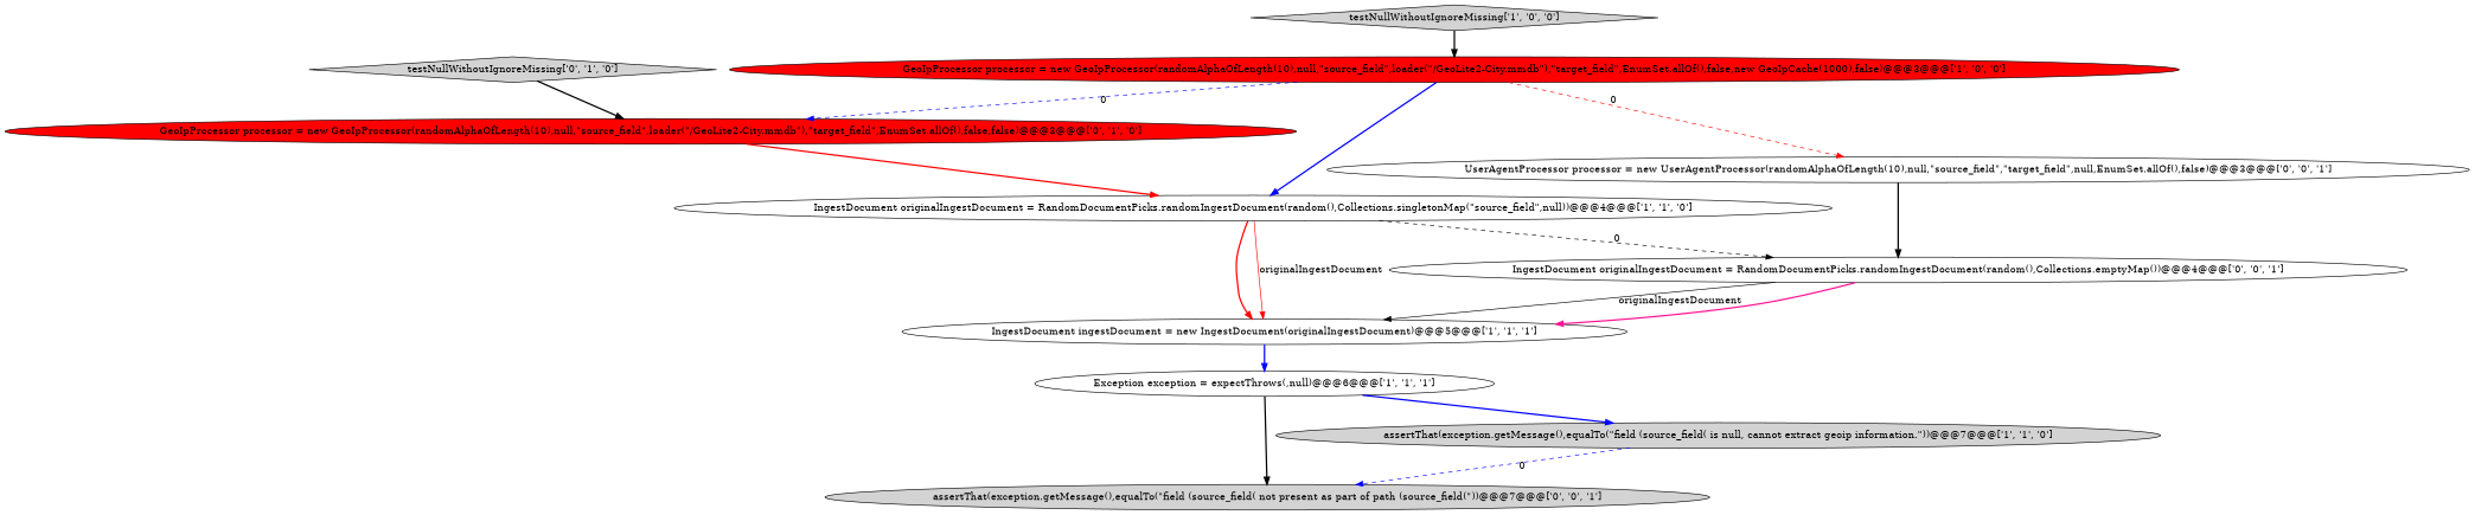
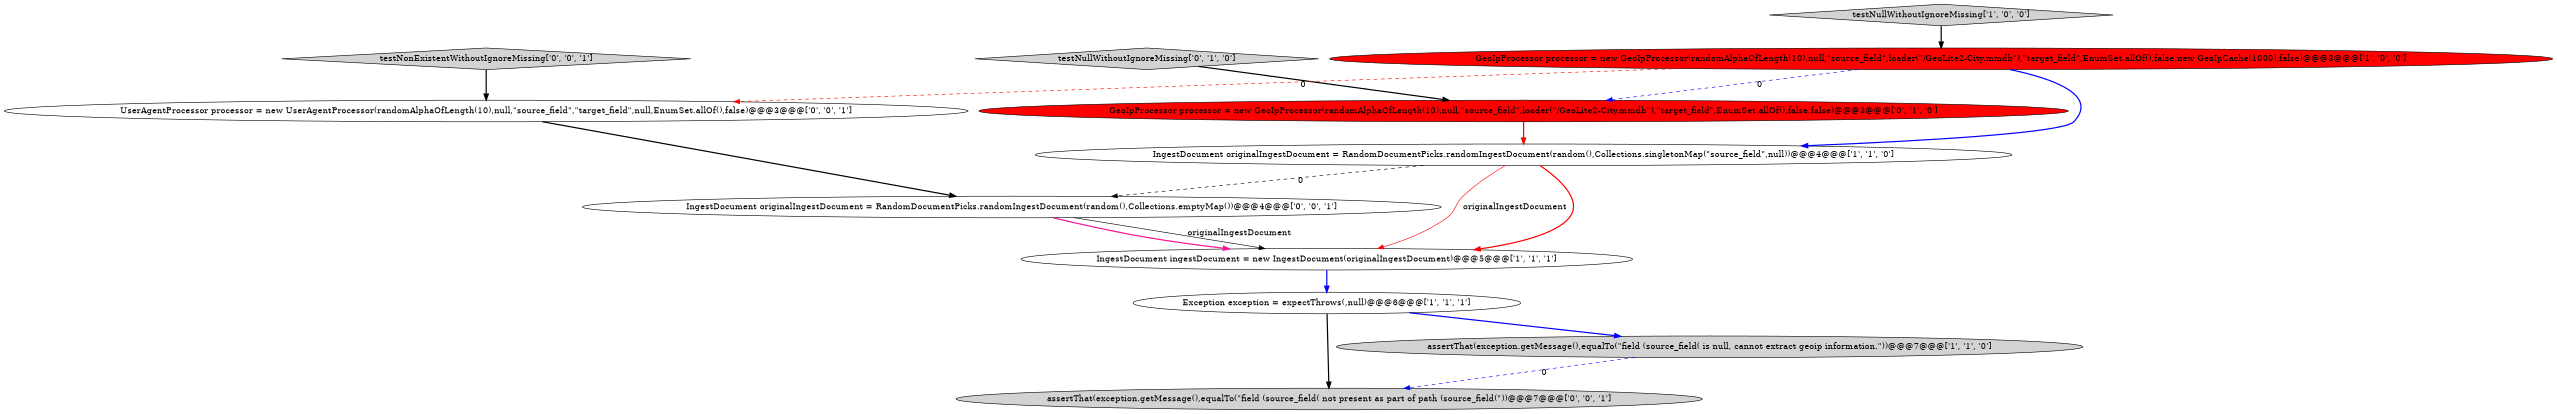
  digraph {
    fontname="DejaVu Serif"
    node [fillcolor=white shape=ellipse style=filled fontname="DejaVu Serif"]
    edge [style=bold color=black fontname="DejaVu Serif"]
    n1 [label="IngestDocument originalIngestDocument = RandomDocumentPicks.randomIngestDocument(random(),Collections.emptyMap())@@@4@@@['0', '0', '1']"]
    n2 [label="IngestDocument ingestDocument = new IngestDocument(originalIngestDocument)@@@5@@@['1', '1', '1']"]
    n3 [label="Exception exception = expectThrows(,null)@@@6@@@['1', '1', '1']"]
    n4 [fillcolor=lightgray label="assertThat(exception.getMessage(),equalTo(\"field (source_field( is null, cannot extract geoip information.\"))@@@7@@@['1', '1', '0']"]
    n5 [fillcolor=lightgray label="assertThat(exception.getMessage(),equalTo(\"field (source_field( not present as part of path (source_field(\"))@@@7@@@['0', '0', '1']"]
    n6 [fillcolor=lightgray label="testNullWithoutIgnoreMissing['0', '1', '0']" shape=diamond]
    n7 [fillcolor=red label="GeoIpProcessor processor = new GeoIpProcessor(randomAlphaOfLength(10),null,\"source_field\",loader(\"/GeoLite2-City.mmdb\"),\"target_field\",EnumSet.allOf(),false,false)@@@3@@@['0', '1', '0']"]
    n8 [label="UserAgentProcessor processor = new UserAgentProcessor(randomAlphaOfLength(10),null,\"source_field\",\"target_field\",null,EnumSet.allOf(),false)@@@3@@@['0', '0', '1']"]
    n9 [label="IngestDocument originalIngestDocument = RandomDocumentPicks.randomIngestDocument(random(),Collections.singletonMap(\"source_field\",null))@@@4@@@['1', '1', '0']"]
+   n10 [fillcolor=lightgray label="testNonExistentWithoutIgnoreMissing['0', '0', '1']" shape=diamond]
    n11 [fillcolor=red label="GeoIpProcessor processor = new GeoIpProcessor(randomAlphaOfLength(10),null,\"source_field\",loader(\"/GeoLite2-City.mmdb\"),\"target_field\",EnumSet.allOf(),false,new GeoIpCache(1000),false)@@@3@@@['1', '0', '0']"]
    n12 [fillcolor=lightgray label="testNullWithoutIgnoreMissing['1', '0', '0']" shape=diamond]
    n1 -> n2 [label=originalIngestDocument style=solid]
    n1 -> n2 [color=deeppink]
    n2 -> n3 [color=blue]
    n3 -> n4 [color=blue]
    n3 -> n5
    n4 -> n5 [label=0 style=dashed color=blue]
    n6 -> n7
    n7 -> n9 [color=red]
    n8 -> n1
    n9 -> n1 [label=0 style=dashed]
    n9 -> n2 [color=red]
    n9 -> n2 [label=originalIngestDocument style=solid color=red]
+   n10 -> n8
    n11 -> n7 [label=0 style=dashed color=blue]
    n11 -> n8 [label=0 style=dashed color=red]
    n11 -> n9 [color=blue]
    n12 -> n11
  }
